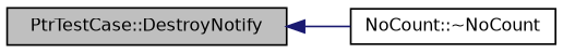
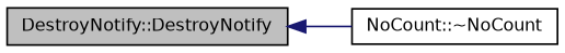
  digraph {
    rankdir=LR
    node [color=black fontname=Helvetica fontsize=10 shape=record style=filled]
-   n1 [fillcolor=grey75 fontcolor=black height=0.2 label="PtrTestCase::DestroyNotify" width=0.4]
+   n1 [fillcolor=grey75 fontcolor=black height=0.2 label="DestroyNotify::DestroyNotify" width=0.4]
    n2 [fillcolor=white height=0.2 label="NoCount::~NoCount" width=0.4]
    n1 -> n2 [color=midnightblue dir=back fontname=Helvetica fontsize=10 labelfontname=Helvetica labelfontsize=10 style=solid]
  }
